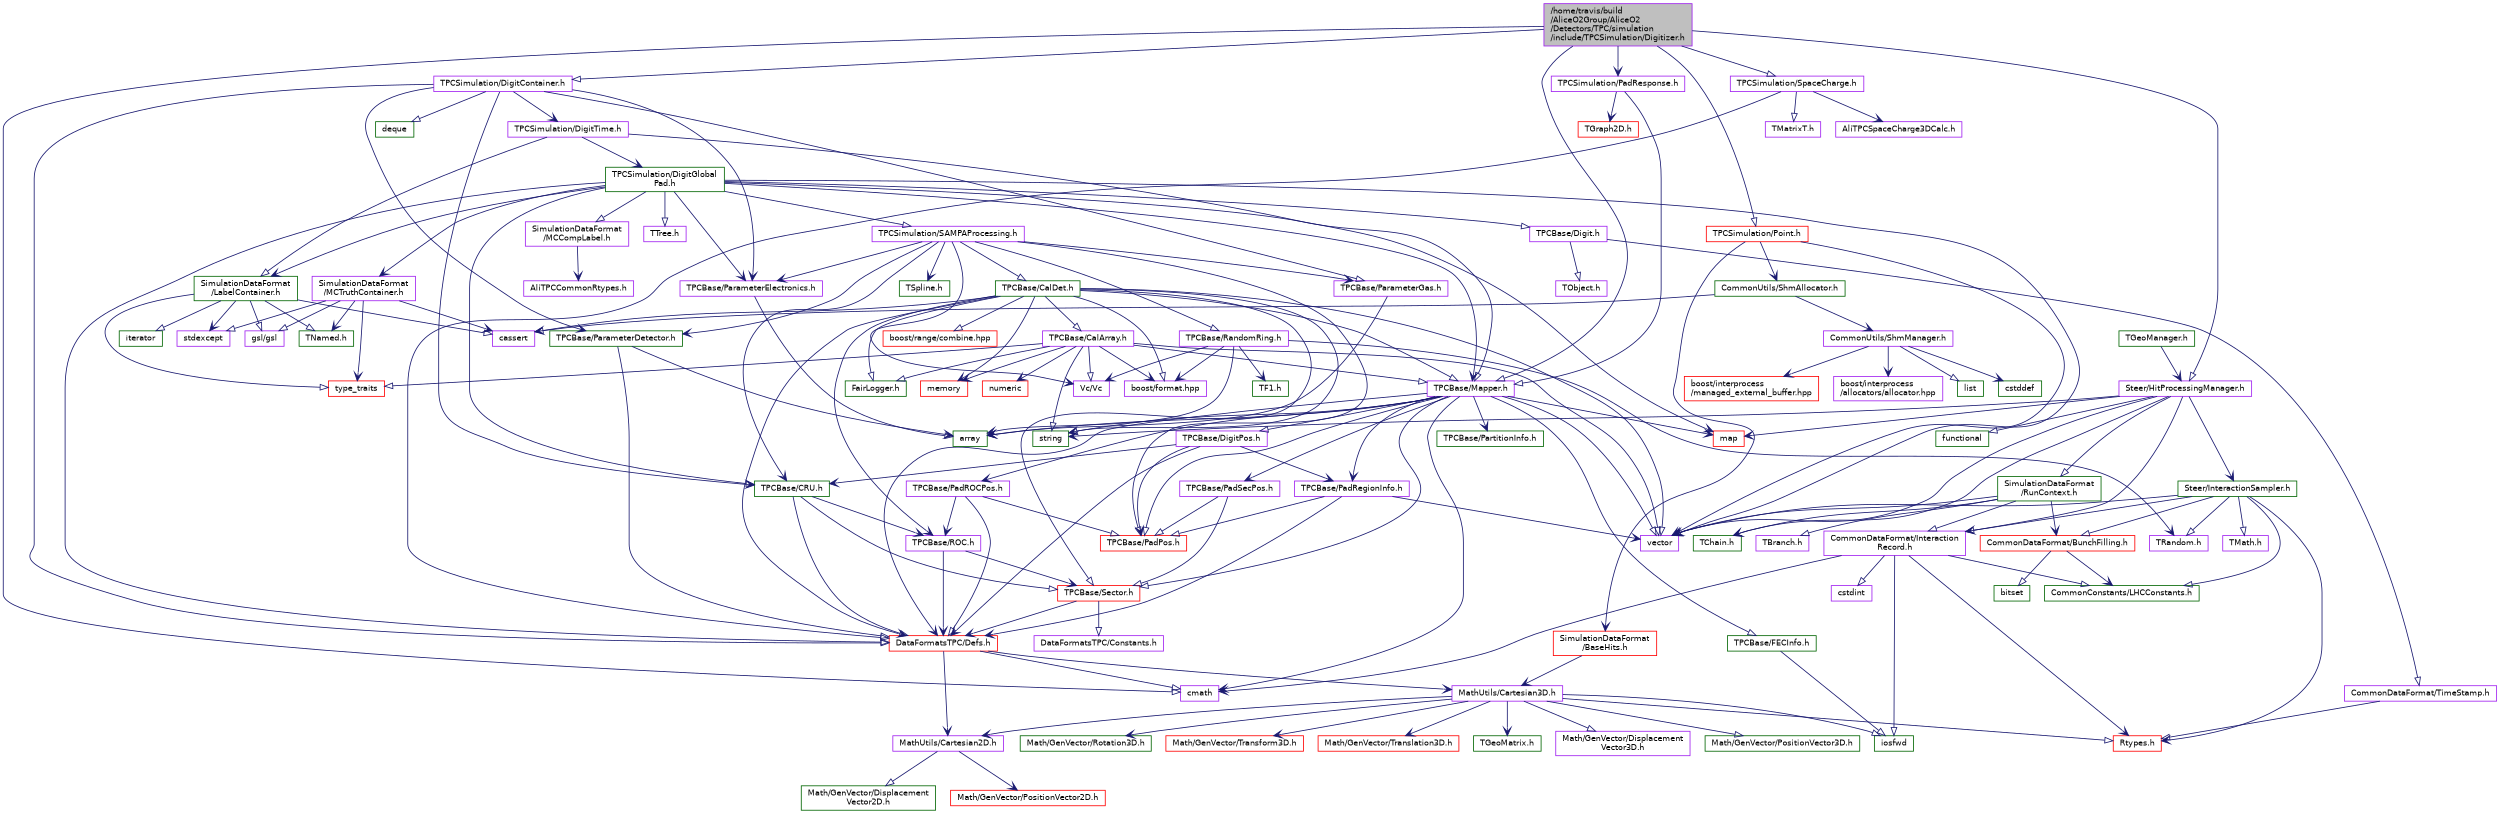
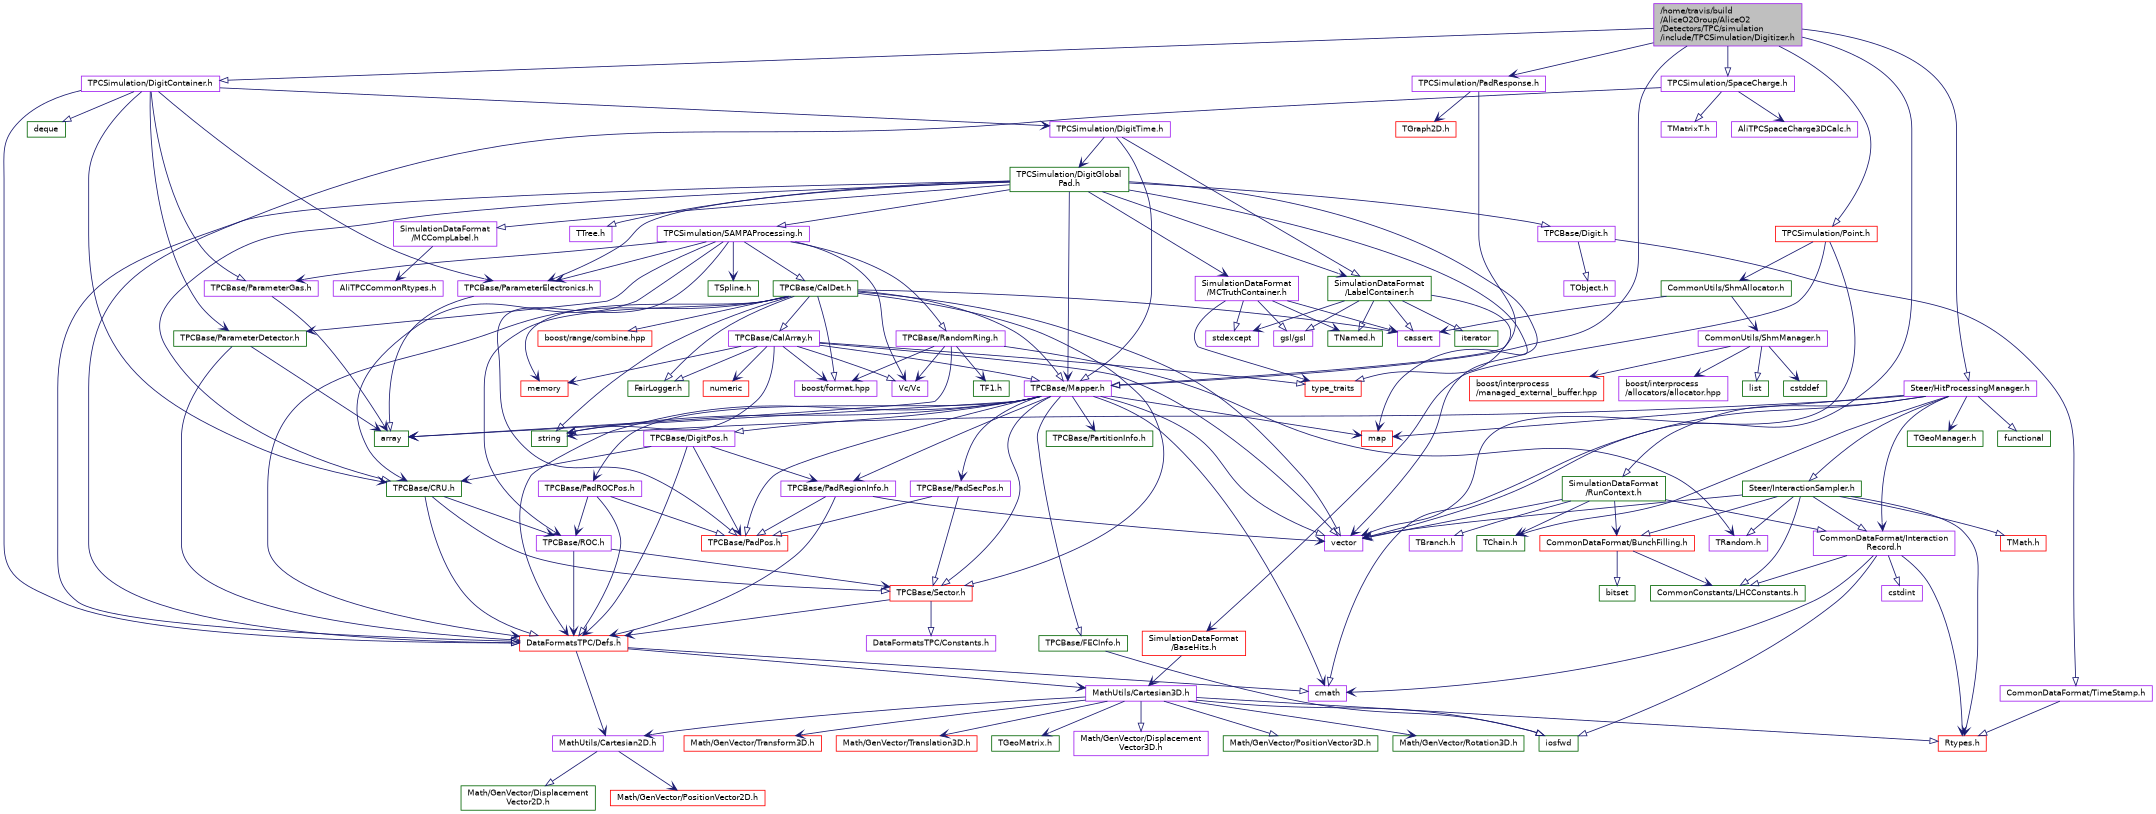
  digraph {
    node [color=purple fontname=Helvetica fontsize=10 shape=record]
    edge [arrowhead=vee color=midnightblue fontname=Helvetica fontsize=10 labelfontname=Helvetica labelfontsize=10 style=solid]
    n1 [fillcolor=grey75 fontcolor=black height=0.2 label="/home/travis/build\l/AliceO2Group/AliceO2\l/Detectors/TPC/simulation\l/include/TPCSimulation/Digitizer.h" style=filled width=0.4]
    n2 [height=0.2 label="TPCSimulation/DigitContainer.h" width=0.4]
    n3 [height=0.2 label=cmath width=0.4]
    n4 [height=0.2 label="TPCBase/Mapper.h" width=0.4]
    n5 [height=0.2 label="TPCSimulation/PadResponse.h" width=0.4]
    n6 [color=red height=0.2 label="TPCSimulation/Point.h" width=0.4]
    n7 [height=0.2 label="TPCSimulation/SpaceCharge.h" width=0.4]
    n8 [height=0.2 label="Steer/HitProcessingManager.h" width=0.4]
    n9 [color=darkgreen height=0.2 label=deque width=0.4]
    n10 [color=darkgreen height=0.2 label="TPCBase/CRU.h" width=0.4]
    n11 [color=red height=0.2 label="DataFormatsTPC/Defs.h" width=0.4]
    n12 [height=0.2 label="TPCSimulation/DigitTime.h" width=0.4]
    n13 [height=0.2 label="TPCBase/ParameterElectronics.h" width=0.4]
    n14 [color=darkgreen height=0.2 label="TPCBase/ParameterDetector.h" width=0.4]
    n15 [height=0.2 label="TPCBase/ParameterGas.h" width=0.4]
    n16 [color=red height=0.2 label="TPCBase/Sector.h" width=0.4]
    n17 [color=red height=0.2 label=map width=0.4]
    n18 [height=0.2 label=vector width=0.4]
    n19 [color=darkgreen height=0.2 label=array width=0.4]
    n20 [color=darkgreen height=0.2 label=string width=0.4]
    n21 [color=red height=0.2 label="TPCBase/PadPos.h" width=0.4]
    n22 [height=0.2 label="TPCBase/PadSecPos.h" width=0.4]
    n23 [height=0.2 label="TPCBase/PadROCPos.h" width=0.4]
    n24 [height=0.2 label="TPCBase/DigitPos.h" width=0.4]
    n25 [color=darkgreen height=0.2 label="TPCBase/FECInfo.h" width=0.4]
    n26 [height=0.2 label="TPCBase/PadRegionInfo.h" width=0.4]
    n27 [color=darkgreen height=0.2 label="TPCBase/PartitionInfo.h" width=0.4]
    n28 [color=red height=0.2 label="TGraph2D.h" width=0.4]
    n29 [color=red height=0.2 label="SimulationDataFormat\l/BaseHits.h" width=0.4]
    n30 [color=darkgreen height=0.2 label="CommonUtils/ShmAllocator.h" width=0.4]
    n31 [height=0.2 label="TMatrixT.h" width=0.4]
    n32 [height=0.2 label="AliTPCSpaceCharge3DCalc.h" width=0.4]
    n33 [height=0.2 label="CommonDataFormat/Interaction\lRecord.h" width=0.4]
    n34 [color=darkgreen height=0.2 label="SimulationDataFormat\l/RunContext.h" width=0.4]
    n35 [color=darkgreen height=0.2 label="TChain.h" width=0.4]
    n36 [color=darkgreen height=0.2 label="Steer/InteractionSampler.h" width=0.4]
    n37 [color=darkgreen height=0.2 label="TGeoManager.h" width=0.4]
    n38 [color=darkgreen height=0.2 label=functional width=0.4]
    n39 [height=0.2 label="TPCBase/ROC.h" width=0.4]
    n40 [height=0.2 label="MathUtils/Cartesian2D.h" width=0.4]
    n41 [height=0.2 label="MathUtils/Cartesian3D.h" width=0.4]
    n42 [color=darkgreen height=0.2 label="TPCSimulation/DigitGlobal\lPad.h" width=0.4]
    n43 [color=darkgreen height=0.2 label="SimulationDataFormat\l/LabelContainer.h" width=0.4]
    n44 [height=0.2 label="DataFormatsTPC/Constants.h" width=0.4]
    n45 [color=darkgreen height=0.2 label="Math/GenVector/Displacement\lVector2D.h" width=0.4]
    n46 [color=red height=0.2 label="Math/GenVector/PositionVector2D.h" width=0.4]
    n47 [height=0.2 label="Math/GenVector/Displacement\lVector3D.h" width=0.4]
    n48 [color=darkgreen height=0.2 label="Math/GenVector/PositionVector3D.h" width=0.4]
    n49 [color=darkgreen height=0.2 label="Math/GenVector/Rotation3D.h" width=0.4]
    n50 [color=red height=0.2 label="Math/GenVector/Transform3D.h" width=0.4]
    n51 [color=red height=0.2 label="Math/GenVector/Translation3D.h" width=0.4]
    n52 [color=red height=0.2 label="Rtypes.h" width=0.4]
    n53 [color=darkgreen height=0.2 label="TGeoMatrix.h" width=0.4]
    n54 [color=darkgreen height=0.2 label=iosfwd width=0.4]
    n55 [height=0.2 label="TTree.h" width=0.4]
    n56 [height=0.2 label="SimulationDataFormat\l/MCCompLabel.h" width=0.4]
    n57 [height=0.2 label="SimulationDataFormat\l/MCTruthContainer.h" width=0.4]
    n58 [height=0.2 label="TPCBase/Digit.h" width=0.4]
    n59 [height=0.2 label="TPCSimulation/SAMPAProcessing.h" width=0.4]
    n60 [color=darkgreen height=0.2 label="TNamed.h" width=0.4]
    n61 [height=0.2 label=cassert width=0.4]
    n62 [height=0.2 label=stdexcept width=0.4]
    n63 [height=0.2 label="gsl/gsl" width=0.4]
    n64 [color=red height=0.2 label=type_traits width=0.4]
    n65 [color=darkgreen height=0.2 label=iterator width=0.4]
    n66 [height=0.2 label="AliTPCCommonRtypes.h" width=0.4]
    n67 [height=0.2 label="CommonDataFormat/TimeStamp.h" width=0.4]
    n68 [height=0.2 label="TObject.h" width=0.4]
    n69 [height=0.2 label="Vc/Vc" width=0.4]
    n70 [color=darkgreen height=0.2 label="TPCBase/CalDet.h" width=0.4]
    n71 [height=0.2 label="TPCBase/RandomRing.h" width=0.4]
    n72 [color=darkgreen height=0.2 label="TSpline.h" width=0.4]
    n73 [color=red height=0.2 label=memory width=0.4]
    n74 [height=0.2 label="boost/format.hpp" width=0.4]
    n75 [color=red height=0.2 label="boost/range/combine.hpp" width=0.4]
    n76 [color=darkgreen height=0.2 label="FairLogger.h" width=0.4]
    n77 [height=0.2 label="TPCBase/CalArray.h" width=0.4]
    n78 [color=darkgreen height=0.2 label="TF1.h" width=0.4]
    n79 [height=0.2 label="TRandom.h" width=0.4]
    n80 [color=red height=0.2 label=numeric width=0.4]
    n81 [height=0.2 label="CommonUtils/ShmManager.h" width=0.4]
    n82 [color=darkgreen height=0.2 label=list width=0.4]
    n83 [color=darkgreen height=0.2 label=cstddef width=0.4]
    n84 [color=red height=0.2 label="boost/interprocess\l/managed_external_buffer.hpp" width=0.4]
    n85 [height=0.2 label="boost/interprocess\l/allocators/allocator.hpp" width=0.4]
    n86 [height=0.2 label=cstdint width=0.4]
    n87 [color=darkgreen height=0.2 label="CommonConstants/LHCConstants.h" width=0.4]
    n88 [height=0.2 label="TBranch.h" width=0.4]
    n89 [color=red height=0.2 label="CommonDataFormat/BunchFilling.h" width=0.4]
-   n90 [height=0.2 label="TMath.h" width=0.4]
+   n90 [color=red height=0.2 label="TMath.h" width=0.4]
    n91 [color=darkgreen height=0.2 label=bitset width=0.4]
    n1 -> n2 [arrowhead=onormal]
    n1 -> n3 [arrowhead=onormal]
    n1 -> n4 [arrowhead=onormal]
    n1 -> n5
    n1 -> n6 [arrowhead=onormal]
    n1 -> n7 [arrowhead=onormal]
    n1 -> n8 [arrowhead=onormal]
    n2 -> n9 [arrowhead=onormal]
    n2 -> n10
    n2 -> n11 [arrowhead=onormal]
    n2 -> n12
    n2 -> n13
    n2 -> n14
    n2 -> n15 [arrowhead=onormal]
    n4 -> n3
    n4 -> n11
    n4 -> n16 [arrowhead=onormal]
    n4 -> n17
    n4 -> n18 [arrowhead=onormal]
    n4 -> n19
    n4 -> n20
    n4 -> n21 [arrowhead=onormal]
    n4 -> n22
    n4 -> n23
    n4 -> n24 [arrowhead=onormal]
    n4 -> n25 [arrowhead=onormal]
    n4 -> n26
    n4 -> n27
    n5 -> n4 [arrowhead=onormal]
    n5 -> n28
    n6 -> n18
    n6 -> n29
    n6 -> n30
    n7 -> n11 [arrowhead=onormal]
    n7 -> n31 [arrowhead=onormal]
    n7 -> n32
    n8 -> n17
    n8 -> n18
    n8 -> n20
    n8 -> n33
    n8 -> n34 [arrowhead=onormal]
    n8 -> n35
-   n8 -> n36
-   n37 -> n8
+   n8 -> n36 [arrowhead=onormal]
+   n8 -> n37
    n8 -> n38 [arrowhead=onormal]
    n10 -> n11 [arrowhead=onormal]
    n10 -> n16 [arrowhead=onormal]
    n10 -> n39
    n11 -> n3 [arrowhead=onormal]
    n11 -> n40
    n11 -> n41
    n12 -> n4 [arrowhead=onormal]
    n12 -> n42
    n12 -> n43 [arrowhead=onormal]
    n13 -> n19 [arrowhead=onormal]
    n14 -> n11 [arrowhead=onormal]
    n14 -> n19
    n15 -> n19
    n16 -> n11
    n16 -> n44 [arrowhead=onormal]
    n22 -> n16 [arrowhead=onormal]
    n22 -> n21 [arrowhead=onormal]
    n23 -> n11 [arrowhead=onormal]
    n23 -> n21 [arrowhead=onormal]
    n23 -> n39
    n24 -> n10
    n24 -> n11
    n24 -> n21
    n24 -> n26
    n25 -> n54 [arrowhead=onormal]
    n26 -> n11
    n26 -> n18
    n26 -> n21 [arrowhead=onormal]
    n29 -> n41
    n30 -> n61
    n30 -> n81
    n33 -> n3
    n33 -> n52
    n33 -> n54 [arrowhead=onormal]
    n33 -> n86 [arrowhead=onormal]
    n33 -> n87 [arrowhead=onormal]
    n34 -> n18
    n34 -> n33 [arrowhead=onormal]
    n34 -> n35
    n34 -> n88 [arrowhead=onormal]
    n34 -> n89
    n36 -> n18 [arrowhead=onormal]
    n36 -> n33 [arrowhead=onormal]
    n36 -> n52
    n36 -> n79 [arrowhead=onormal]
    n36 -> n87 [arrowhead=onormal]
    n36 -> n89 [arrowhead=onormal]
    n36 -> n90 [arrowhead=onormal]
    n39 -> n11
    n39 -> n16
    n40 -> n45 [arrowhead=onormal]
    n40 -> n46
    n41 -> n40
    n41 -> n47 [arrowhead=onormal]
    n41 -> n48 [arrowhead=onormal]
    n41 -> n49
    n41 -> n50
    n41 -> n51
    n41 -> n52 [arrowhead=onormal]
    n41 -> n53
    n41 -> n54 [arrowhead=onormal]
    n42 -> n4
    n42 -> n10 [arrowhead=onormal]
    n42 -> n11 [arrowhead=onormal]
    n42 -> n13
    n42 -> n17
    n42 -> n18
    n42 -> n43
    n42 -> n55 [arrowhead=onormal]
    n42 -> n56 [arrowhead=onormal]
    n42 -> n57
    n42 -> n58 [arrowhead=onormal]
    n42 -> n59 [arrowhead=onormal]
    n43 -> n60 [arrowhead=onormal]
    n43 -> n61 [arrowhead=onormal]
    n43 -> n62
    n43 -> n63 [arrowhead=onormal]
    n43 -> n64 [arrowhead=onormal]
    n43 -> n65 [arrowhead=onormal]
    n56 -> n66
    n57 -> n60
    n57 -> n61
    n57 -> n62 [arrowhead=onormal]
    n57 -> n63 [arrowhead=onormal]
    n57 -> n64
    n58 -> n67 [arrowhead=onormal]
    n58 -> n68 [arrowhead=onormal]
    n59 -> n10
    n59 -> n13
    n59 -> n14
    n59 -> n15
    n59 -> n21 [arrowhead=onormal]
    n59 -> n69
    n59 -> n70 [arrowhead=onormal]
    n59 -> n71 [arrowhead=onormal]
    n59 -> n72
    n67 -> n52 [arrowhead=onormal]
    n70 -> n4 [arrowhead=onormal]
    n70 -> n11
    n70 -> n16 [arrowhead=onormal]
    n70 -> n18 [arrowhead=onormal]
    n70 -> n20 [arrowhead=onormal]
    n70 -> n39
    n70 -> n61 [arrowhead=onormal]
    n70 -> n73
    n70 -> n74 [arrowhead=onormal]
    n70 -> n75 [arrowhead=onormal]
    n70 -> n76 [arrowhead=onormal]
    n70 -> n77 [arrowhead=onormal]
    n71 -> n19
    n71 -> n69
    n71 -> n74
    n71 -> n78
    n71 -> n79
    n77 -> n4 [arrowhead=onormal]
    n77 -> n18 [arrowhead=onormal]
    n77 -> n20 [arrowhead=onormal]
    n77 -> n64 [arrowhead=onormal]
    n77 -> n69 [arrowhead=onormal]
    n77 -> n73
    n77 -> n74
    n77 -> n76 [arrowhead=onormal]
    n77 -> n80
    n81 -> n82 [arrowhead=onormal]
    n81 -> n83
    n81 -> n84
    n81 -> n85
    n89 -> n87
    n89 -> n91 [arrowhead=onormal]
  }
